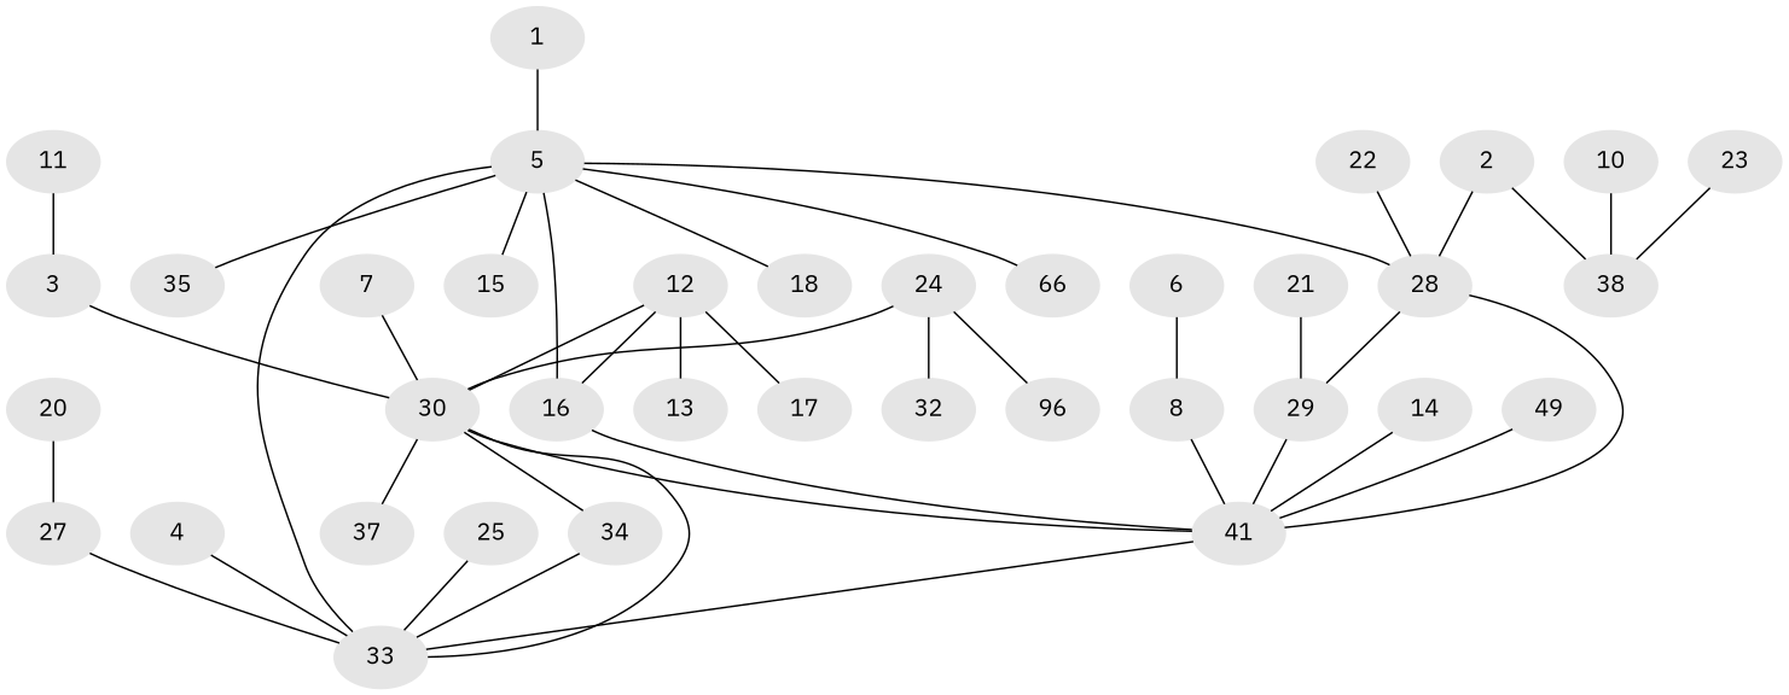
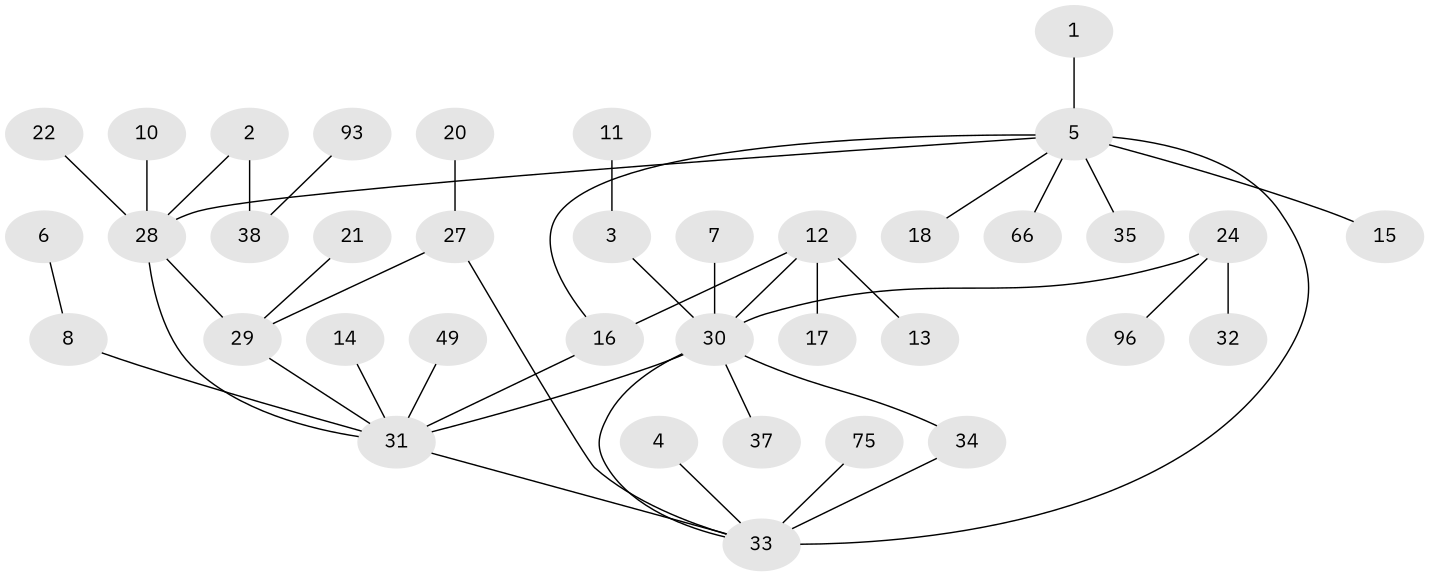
  graph {
    fontname="IBM Plex Sans"
    node [color=gray90 fontname="IBM Plex Sans" style=filled]
    edge [fontname="IBM Plex Sans" weight=1.0]
    1
    5
    28
    33
    15
    16
    18
    n8 [label=66]
    35
    2
    38
-   31 [label=41]
+   31
    29
    3
    30
    34
    37
    4
    6
    8
    7
    27
    10
    11
    12
    13
    17
    14
    n29 [label=49]
    20
    21
    22
-   23
+   23 [label=93]
    24
    32
    n36 [label=96]
-   25
+   25 [label=75]
    1 -- 5
    5 -- 28
    5 -- 33 [weight=2.0]
    5 -- 15
    5 -- 16
    5 -- 18
    5 -- n8
    5 -- 35
    28 -- 31
    28 -- 29
    16 -- 31
    2 -- 28
    2 -- 38
    31 -- 33
    29 -- 31
    3 -- 30
    30 -- 33
    30 -- 31
    30 -- 34
    30 -- 37
    34 -- 33
    4 -- 33
    6 -- 8
    8 -- 31
    7 -- 30
    27 -- 33
-   10 -- 38
+   27 -- 29
+   10 -- 28
    11 -- 3
    12 -- 16
    12 -- 30
    12 -- 13
    12 -- 17
    14 -- 31
    n29 -- 31
    20 -- 27
    21 -- 29
    22 -- 28
    23 -- 38
    24 -- 30
    24 -- 32
    24 -- n36
    25 -- 33
  }
